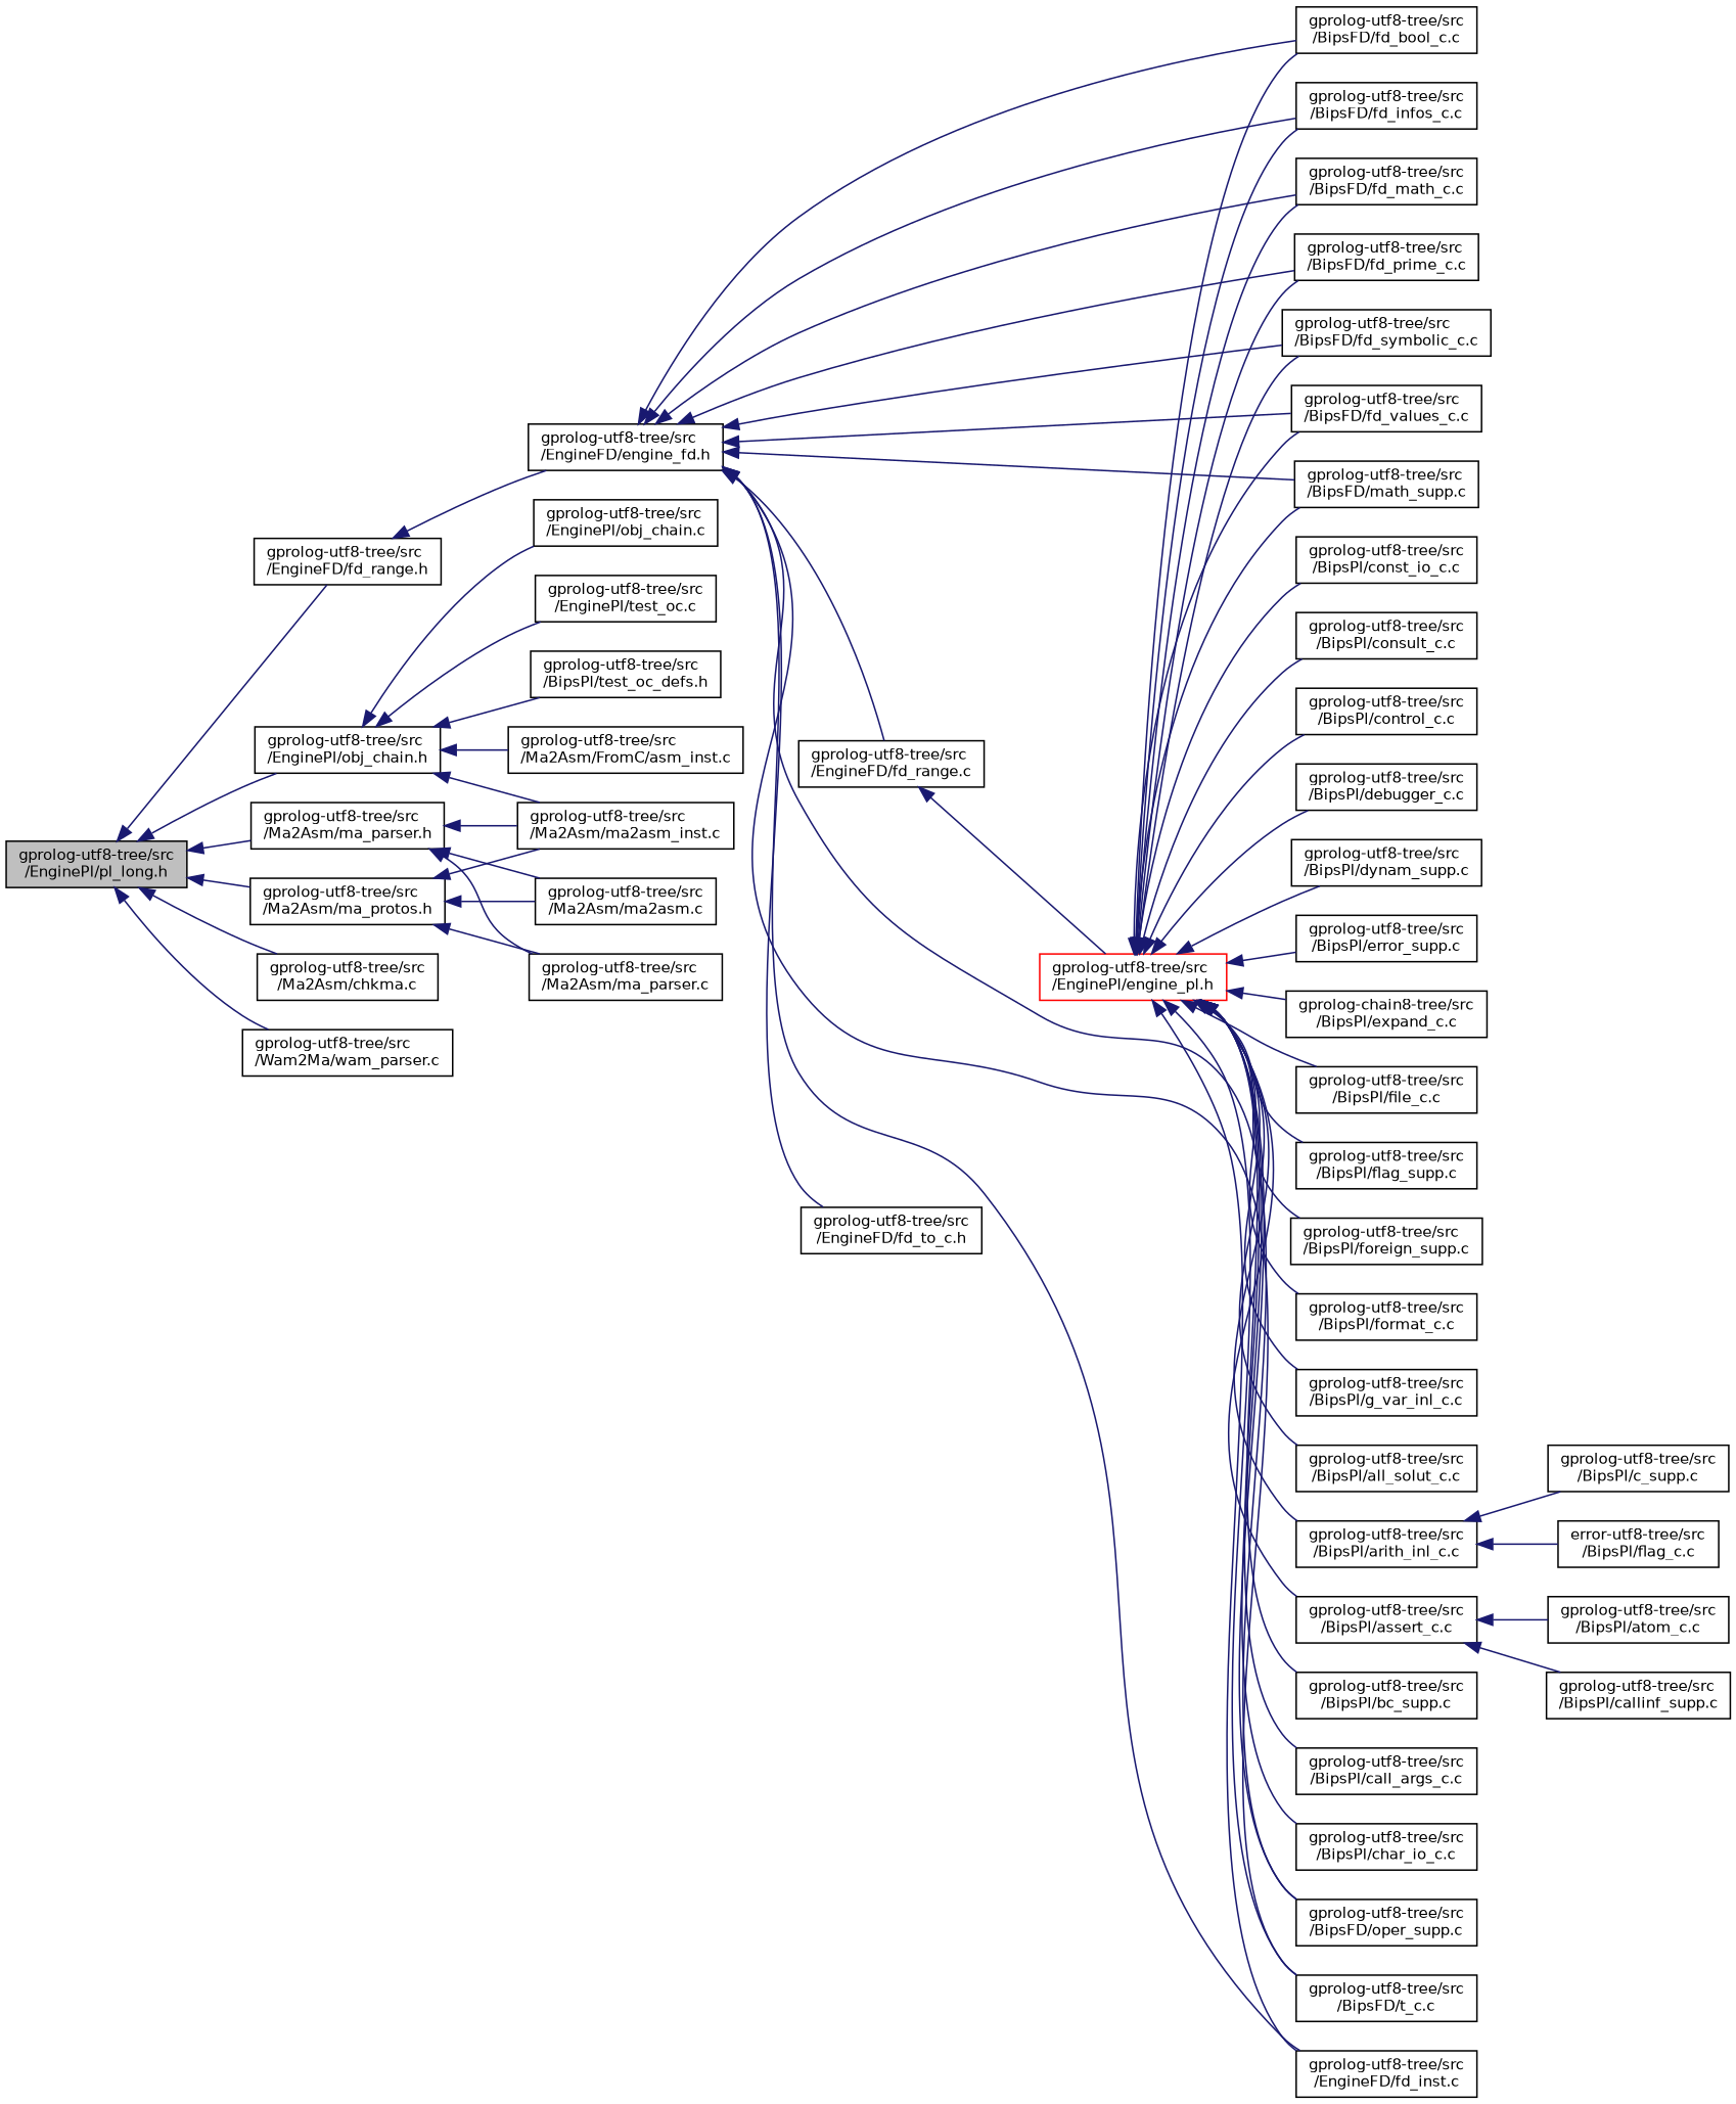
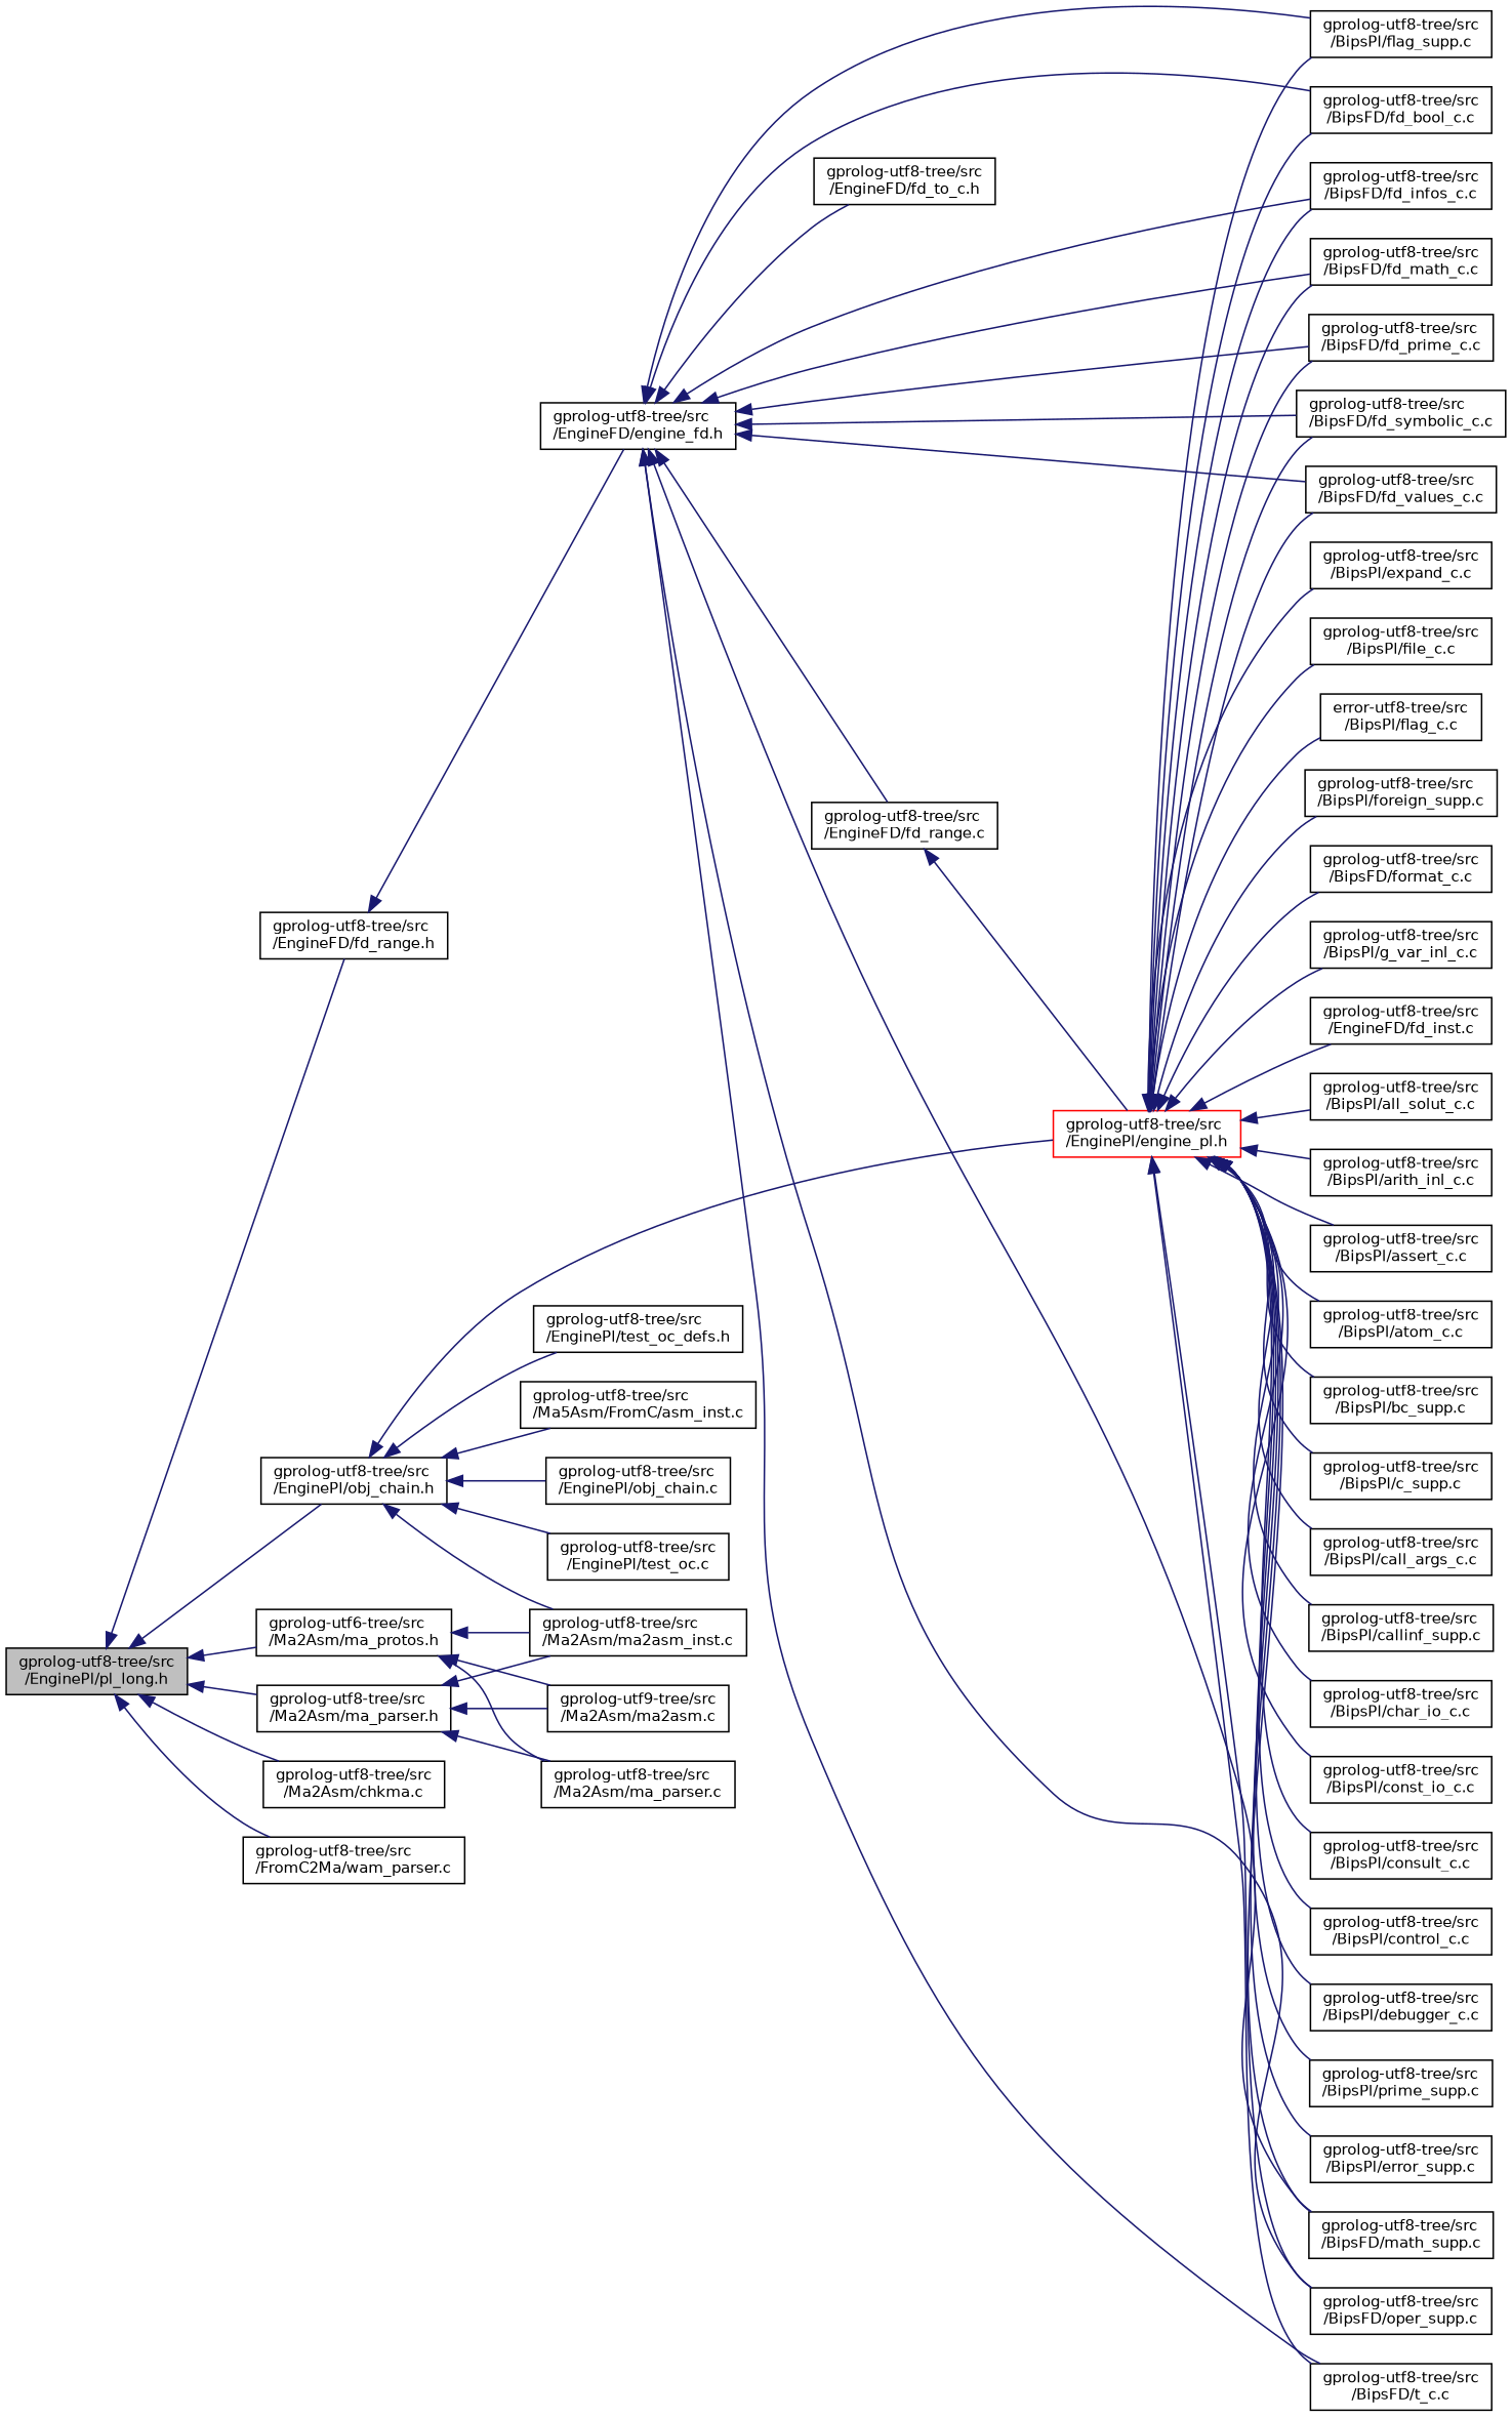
  digraph {
    rankdir=LR
    node [color=black fillcolor=white fontname=Helvetica fontsize=10 shape=record style=filled]
    edge [color=midnightblue dir=back fontname=Helvetica fontsize=10 labelfontname=Helvetica labelfontsize=10 style=solid]
    n1 [fillcolor=grey75 fontcolor=black height=0.2 label="gprolog-utf8-tree/src\l/EnginePl/pl_long.h" width=0.4]
    n2 [height=0.2 label="gprolog-utf8-tree/src\l/EngineFD/fd_range.h" width=0.4]
    n3 [height=0.2 label="gprolog-utf8-tree/src\l/EnginePl/obj_chain.h" width=0.4]
    n4 [height=0.2 label="gprolog-utf8-tree/src\l/Ma2Asm/chkma.c" width=0.4]
    n5 [height=0.2 label="gprolog-utf8-tree/src\l/Ma2Asm/ma_parser.h" width=0.4]
-   n6 [height=0.2 label="gprolog-utf8-tree/src\l/Ma2Asm/ma_protos.h" width=0.4]
-   n7 [height=0.2 label="gprolog-utf8-tree/src\l/Wam2Ma/wam_parser.c" width=0.4]
+   n6 [height=0.2 label="gprolog-utf6-tree/src\l/Ma2Asm/ma_protos.h" width=0.4]
+   n7 [height=0.2 label="gprolog-utf8-tree/src\l/FromC2Ma/wam_parser.c" width=0.4]
    n8 [height=0.2 label="gprolog-utf8-tree/src\l/EngineFD/engine_fd.h" width=0.4]
    n9 [color=red height=0.2 label="gprolog-utf8-tree/src\l/EnginePl/engine_pl.h" width=0.4]
    n10 [height=0.2 label="gprolog-utf8-tree/src\l/EnginePl/obj_chain.c" width=0.4]
    n11 [height=0.2 label="gprolog-utf8-tree/src\l/EnginePl/test_oc.c" width=0.4]
-   n12 [height=0.2 label="gprolog-utf8-tree/src\l/BipsPl/test_oc_defs.h" width=0.4]
-   n13 [height=0.2 label="gprolog-utf8-tree/src\l/Ma2Asm/FromC/asm_inst.c" width=0.4]
+   n12 [height=0.2 label="gprolog-utf8-tree/src\l/EnginePl/test_oc_defs.h" width=0.4]
+   n13 [height=0.2 label="gprolog-utf8-tree/src\l/Ma5Asm/FromC/asm_inst.c" width=0.4]
    n14 [height=0.2 label="gprolog-utf8-tree/src\l/Ma2Asm/ma2asm_inst.c" width=0.4]
-   n15 [height=0.2 label="gprolog-utf8-tree/src\l/Ma2Asm/ma2asm.c" width=0.4]
+   n15 [height=0.2 label="gprolog-utf9-tree/src\l/Ma2Asm/ma2asm.c" width=0.4]
    n16 [height=0.2 label="gprolog-utf8-tree/src\l/Ma2Asm/ma_parser.c" width=0.4]
    n17 [height=0.2 label="gprolog-utf8-tree/src\l/BipsFD/fd_bool_c.c" width=0.4]
    n18 [height=0.2 label="gprolog-utf8-tree/src\l/BipsFD/fd_infos_c.c" width=0.4]
    n19 [height=0.2 label="gprolog-utf8-tree/src\l/BipsFD/fd_math_c.c" width=0.4]
    n20 [height=0.2 label="gprolog-utf8-tree/src\l/BipsFD/fd_prime_c.c" width=0.4]
    n21 [height=0.2 label="gprolog-utf8-tree/src\l/BipsFD/fd_symbolic_c.c" width=0.4]
    n22 [height=0.2 label="gprolog-utf8-tree/src\l/BipsFD/fd_values_c.c" width=0.4]
    n23 [height=0.2 label="gprolog-utf8-tree/src\l/BipsFD/math_supp.c" width=0.4]
    n24 [height=0.2 label="gprolog-utf8-tree/src\l/BipsFD/oper_supp.c" width=0.4]
    n25 [height=0.2 label="gprolog-utf8-tree/src\l/BipsFD/t_c.c" width=0.4]
    n26 [height=0.2 label="gprolog-utf8-tree/src\l/EngineFD/fd_inst.c" width=0.4]
    n27 [height=0.2 label="gprolog-utf8-tree/src\l/EngineFD/fd_range.c" width=0.4]
    n28 [height=0.2 label="gprolog-utf8-tree/src\l/EngineFD/fd_to_c.h" width=0.4]
    n29 [height=0.2 label="gprolog-utf8-tree/src\l/BipsPl/all_solut_c.c" width=0.4]
    n30 [height=0.2 label="gprolog-utf8-tree/src\l/BipsPl/arith_inl_c.c" width=0.4]
    n31 [height=0.2 label="gprolog-utf8-tree/src\l/BipsPl/assert_c.c" width=0.4]
    n32 [height=0.2 label="gprolog-utf8-tree/src\l/BipsPl/atom_c.c" width=0.4]
    n33 [height=0.2 label="gprolog-utf8-tree/src\l/BipsPl/bc_supp.c" width=0.4]
    n34 [height=0.2 label="gprolog-utf8-tree/src\l/BipsPl/c_supp.c" width=0.4]
    n35 [height=0.2 label="gprolog-utf8-tree/src\l/BipsPl/call_args_c.c" width=0.4]
    n36 [height=0.2 label="gprolog-utf8-tree/src\l/BipsPl/callinf_supp.c" width=0.4]
    n37 [height=0.2 label="gprolog-utf8-tree/src\l/BipsPl/char_io_c.c" width=0.4]
    n38 [height=0.2 label="gprolog-utf8-tree/src\l/BipsPl/const_io_c.c" width=0.4]
    n39 [height=0.2 label="gprolog-utf8-tree/src\l/BipsPl/consult_c.c" width=0.4]
    n40 [height=0.2 label="gprolog-utf8-tree/src\l/BipsPl/control_c.c" width=0.4]
    n41 [height=0.2 label="gprolog-utf8-tree/src\l/BipsPl/debugger_c.c" width=0.4]
-   n42 [height=0.2 label="gprolog-utf8-tree/src\l/BipsPl/dynam_supp.c" width=0.4]
+   n42 [height=0.2 label="gprolog-utf8-tree/src\l/BipsPl/prime_supp.c" width=0.4]
    n43 [height=0.2 label="gprolog-utf8-tree/src\l/BipsPl/error_supp.c" width=0.4]
-   n44 [height=0.2 label="gprolog-chain8-tree/src\l/BipsPl/expand_c.c" width=0.4]
+   n44 [height=0.2 label="gprolog-utf8-tree/src\l/BipsPl/expand_c.c" width=0.4]
    n45 [height=0.2 label="gprolog-utf8-tree/src\l/BipsPl/file_c.c" width=0.4]
    n46 [height=0.2 label="error-utf8-tree/src\l/BipsPl/flag_c.c" width=0.4]
    n47 [height=0.2 label="gprolog-utf8-tree/src\l/BipsPl/flag_supp.c" width=0.4]
    n48 [height=0.2 label="gprolog-utf8-tree/src\l/BipsPl/foreign_supp.c" width=0.4]
-   n49 [height=0.2 label="gprolog-utf8-tree/src\l/BipsPl/format_c.c" width=0.4]
+   n49 [height=0.2 label="gprolog-utf8-tree/src\l/BipsFD/format_c.c" width=0.4]
    n50 [height=0.2 label="gprolog-utf8-tree/src\l/BipsPl/g_var_inl_c.c" width=0.4]
    n1 -> n2
    n1 -> n3
    n1 -> n4
    n1 -> n5
    n1 -> n6
    n1 -> n7
    n2 -> n8
+   n3 -> n9
    n3 -> n10
    n3 -> n11
    n3 -> n12
    n3 -> n13
    n3 -> n14
    n5 -> n14
    n5 -> n15
    n5 -> n16
    n6 -> n14
    n6 -> n15
    n6 -> n16
    n8 -> n17
    n8 -> n18
    n8 -> n19
    n8 -> n20
    n8 -> n21
    n8 -> n22
    n8 -> n23
    n8 -> n24
    n8 -> n25
-   n8 -> n26
+   n8 -> n47
    n8 -> n27
    n8 -> n28
    n9 -> n17
    n9 -> n18
    n9 -> n19
    n9 -> n20
    n9 -> n21
    n9 -> n22
    n9 -> n23
    n9 -> n24
    n9 -> n25
    n9 -> n26
    n9 -> n29
    n9 -> n30
    n9 -> n31
-   n31 -> n32
+   n9 -> n32
    n9 -> n33
-   n30 -> n34
+   n9 -> n34
    n9 -> n35
-   n31 -> n36
+   n9 -> n36
    n9 -> n37
    n9 -> n38
    n9 -> n39
    n9 -> n40
    n9 -> n41
    n9 -> n42
    n9 -> n43
    n9 -> n44
    n9 -> n45
-   n30 -> n46
+   n9 -> n46
    n9 -> n47
    n9 -> n48
    n9 -> n49
    n9 -> n50
    n27 -> n9
  }
